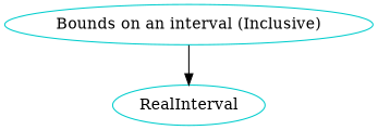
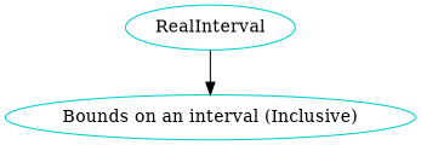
  digraph {
    node [color=cyan3 shape=oval]
    n1 [label="Bounds on an interval (Inclusive)"]
    n2 [label=RealInterval]
-   n1 -> n2
+   n2 -> n1
  }
